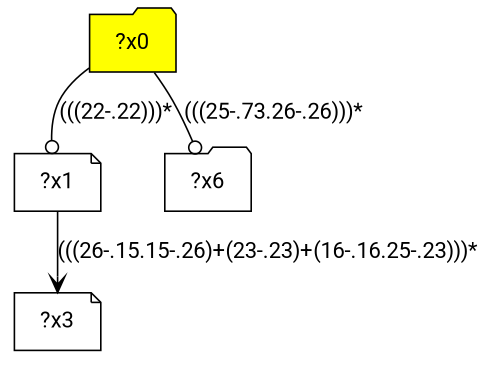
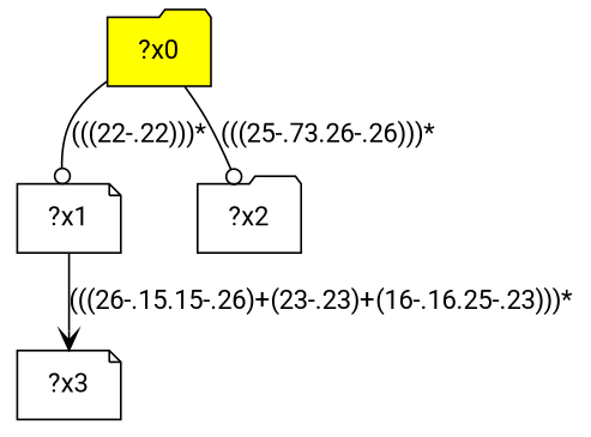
  digraph {
    fontname=Roboto
    node [fontname=Roboto shape=folder]
    edge [arrowhead=odot fontname=Roboto]
    n1 [fillcolor=yellow label="?x0" style="filled,"]
    n2 [label="?x1" shape=note]
-   n3 [label="?x6"]
+   n3 [label="?x2"]
    n4 [label="?x3" shape=note]
    n1 -> n2 [label="(((22-.22)))*"]
    n1 -> n3 [label="(((25-.73.26-.26)))*"]
    n2 -> n4 [arrowhead=vee label="(((26-.15.15-.26)+(23-.23)+(16-.16.25-.23)))*"]
  }
